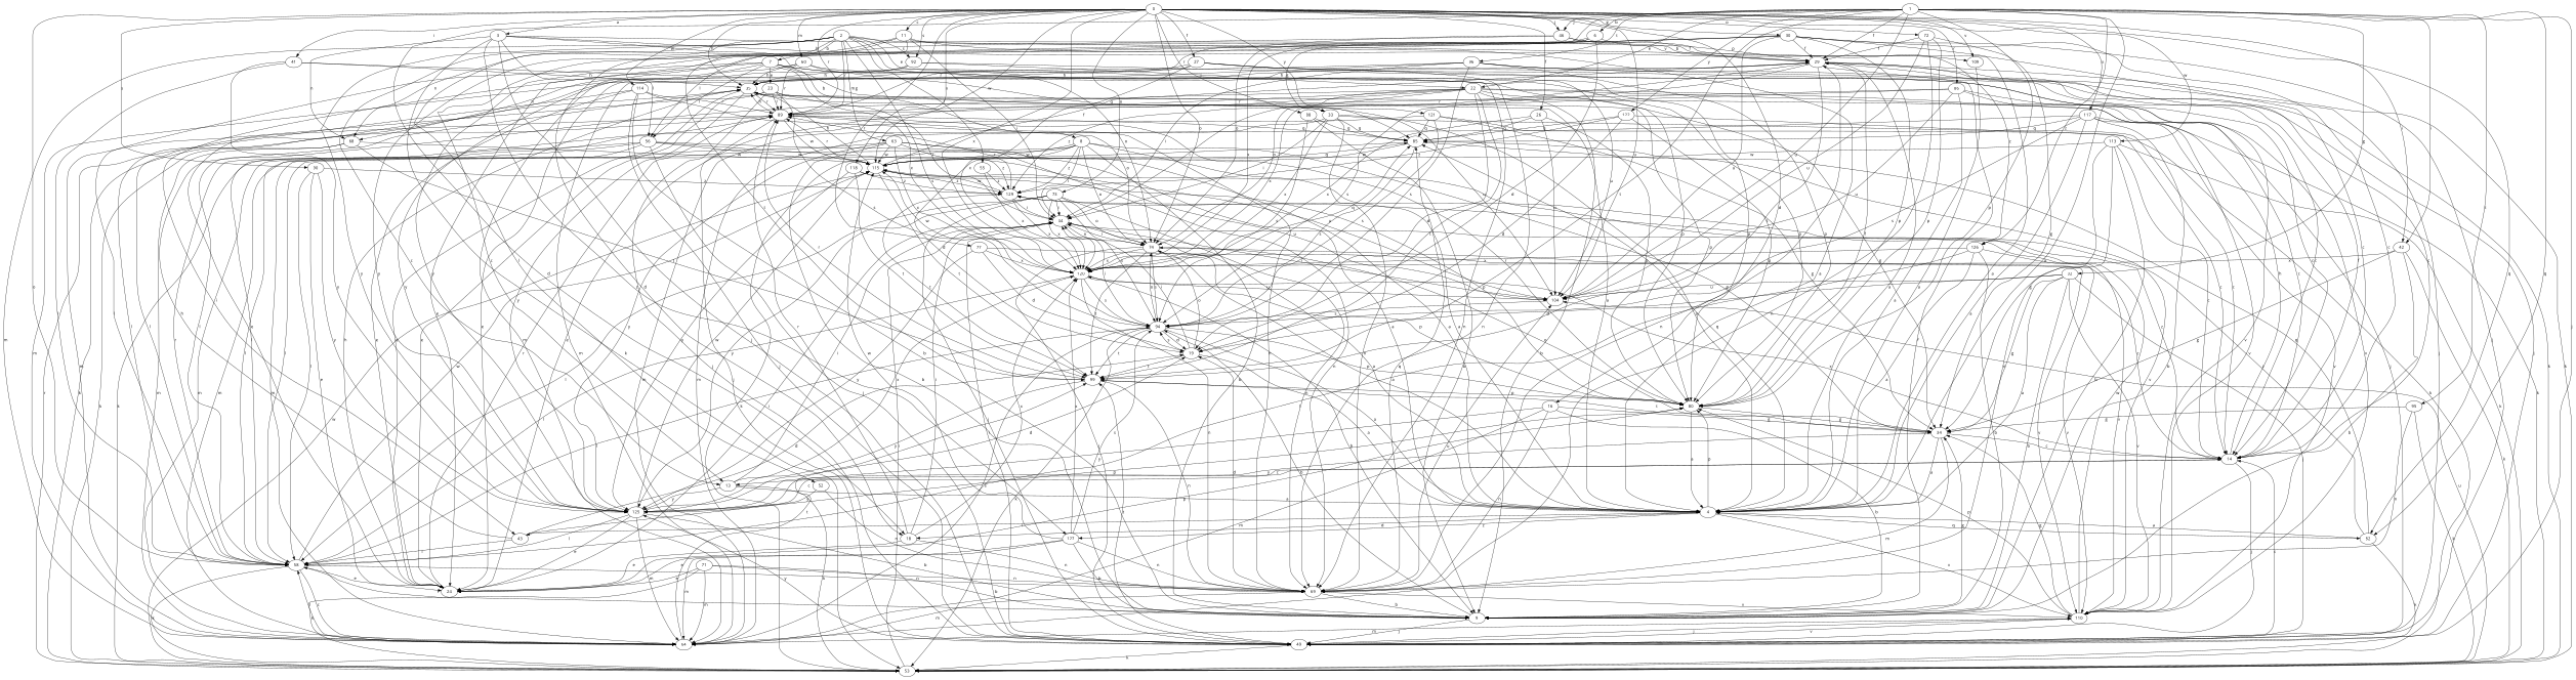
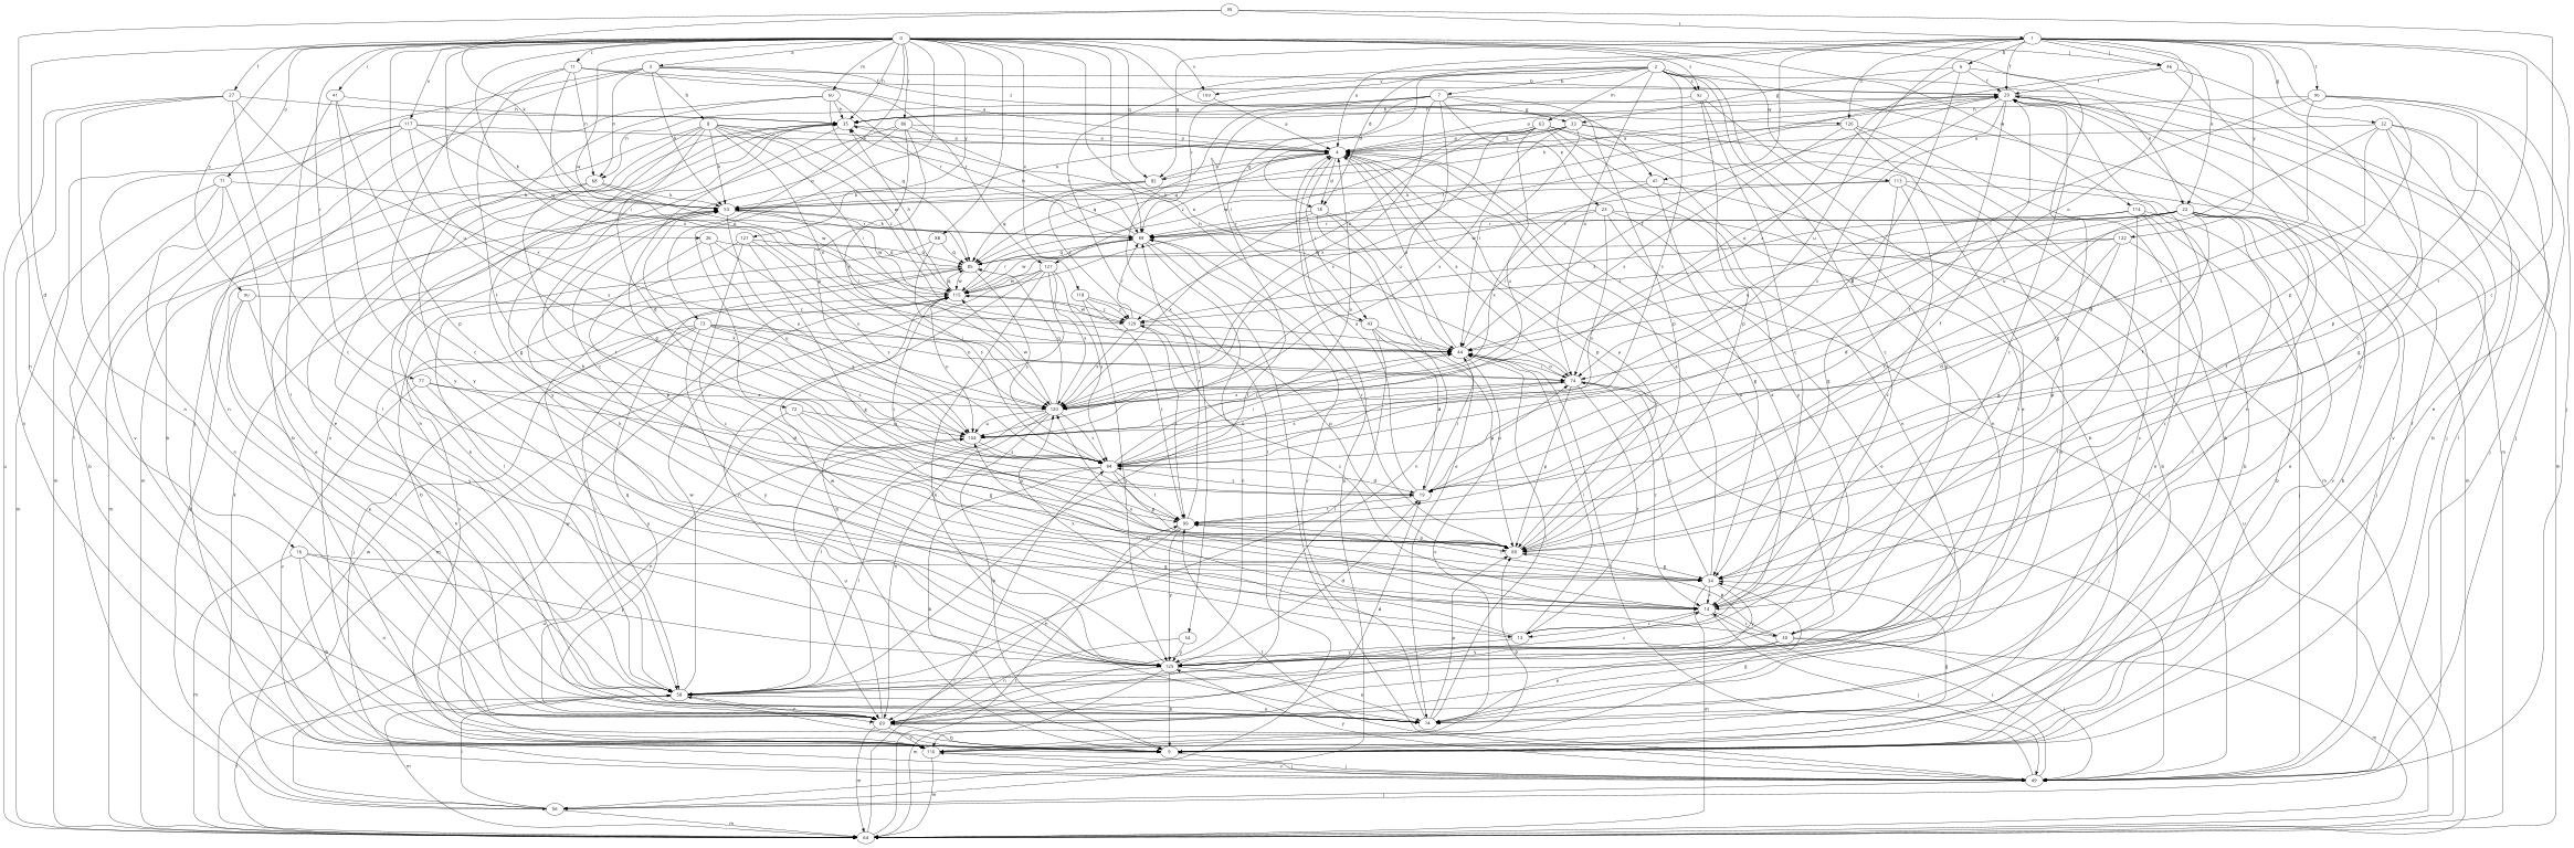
  strict digraph {
    fontname="Open Sans"
    node [fontname="Open Sans"]
    edge [fontname="Open Sans"]
    0
    3
    11
    16
    26
    27
    30
    n8 [label=35]
    41
    42
    46
    60
    71
    72
    73
    74
    77
    82
    86
    88
    89
    90
    92
    104
    109
    113
    114
    115
    117
    118
    120
    121
    29
    49
    126
    8
    53
    56
    68
    127
    4
    99
    13
    44
    64
    125
    9
    34
    69
    80
    85
    110
    14
    24
    58
    94
    19
    129
    1
    6
    18
    22
    32
    95
    96
    122
    43
    33
    2
    7
-   54 [label=52]
-   55
+   54
    63
    23
    0 -> 3 [label=a]
    0 -> 11 [label=c]
    0 -> 16 [label=d]
    0 -> 26 [label=f]
    0 -> 27 [label=f]
    0 -> 30 [label=g]
    0 -> n8 [label=h]
    0 -> 41 [label=i]
    0 -> 42 [label=i]
    0 -> 46 [label=j]
    0 -> 60 [label=m]
-   0 -> 58 [label=o]
+   0 -> 71 [label=o]
    0 -> 72 [label=o]
    0 -> 73 [label=o]
    0 -> 74 [label=o]
    0 -> 77 [label=r]
    0 -> 82 [label=q]
    0 -> 86 [label=r]
    0 -> 88 [label=r]
    0 -> 89 [label=r]
    0 -> 90 [label=s]
    0 -> 92 [label=s]
    0 -> 104 [label=u]
    0 -> 109 [label=v]
    0 -> 113 [label=w]
    0 -> 114 [label=w]
    0 -> 115 [label=w]
    0 -> 117 [label=x]
    0 -> 118 [label=x]
    0 -> 120 [label=x]
    0 -> 121 [label=y]
    3 -> 29 [label=b]
    3 -> 49 [label=j]
    3 -> 126 [label=z]
    3 -> 8 [label=b]
    3 -> 53 [label=k]
    3 -> 56 [label=l]
    3 -> 68 [label=n]
    3 -> 127 [label=z]
-   11 -> 29 [label=b]
+   11 -> 29 [label=f]
    11 -> 68 [label=n]
    11 -> 4 [label=a]
    11 -> 99 [label=t]
    11 -> 13 [label=c]
    11 -> 44 [label=i]
    16 -> 64 [label=m]
    16 -> 125 [label=y]
    16 -> 9 [label=b]
    16 -> 34 [label=g]
    16 -> 69 [label=n]
    26 -> 104 [label=u]
    26 -> 120 [label=x]
    26 -> 80 [label=p]
    26 -> 85 [label=q]
    27 -> n8 [label=h]
    27 -> 120 [label=x]
-   27 -> 64 [label=m]
+   27 -> 64 [label=u]
    27 -> 69 [label=n]
    27 -> 110 [label=v]
    27 -> 14 [label=c]
    30 -> 104 [label=u]
    30 -> 29 [label=f]
    30 -> 49 [label=j]
    30 -> 4 [label=a]
    30 -> 64 [label=m]
    30 -> 125 [label=y]
    30 -> 80 [label=p]
-   30 -> 14 [label=c]
+   14 -> 30 [label=c]
    30 -> 24 [label=e]
-   n8 -> 89 [label=r]
    n8 -> 4 [label=a]
    n8 -> 125 [label=y]
    n8 -> 80 [label=p]
    n8 -> 24 [label=e]
    n8 -> 58 [label=l]
    41 -> n8 [label=h]
    41 -> 125 [label=y]
    41 -> 80 [label=p]
    41 -> 58 [label=l]
    42 -> 120 [label=x]
    42 -> 53 [label=k]
    42 -> 9 [label=b]
    42 -> 34 [label=g]
    46 -> 89 [label=r]
    46 -> 29 [label=f]
    46 -> 125 [label=y]
    46 -> 14 [label=c]
    60 -> n8 [label=h]
    60 -> 89 [label=r]
    60 -> 125 [label=y]
    60 -> 69 [label=n]
    60 -> 85 [label=q]
    71 -> 53 [label=k]
    71 -> 64 [label=m]
    71 -> 9 [label=b]
    71 -> 69 [label=n]
    71 -> 24 [label=e]
    72 -> 104 [label=u]
-   72 -> 29 [label=f]
+   44 -> 29 [label=f]
    72 -> 34 [label=g]
    72 -> 69 [label=n]
    72 -> 80 [label=p]
    73 -> 74 [label=o]
    73 -> 120 [label=x]
    73 -> 49 [label=j]
    73 -> 44 [label=i]
    73 -> 125 [label=y]
    73 -> 69 [label=n]
    73 -> 58 [label=l]
    73 -> 94 [label=s]
    74 -> 120 [label=x]
    74 -> 49 [label=j]
    74 -> 4 [label=a]
-   74 -> 99 [label=t]
+   74 -> 13 [label=t]
    74 -> 44 [label=i]
    74 -> 80 [label=p]
    74 -> 14 [label=c]
    74 -> 94 [label=s]
    77 -> 120 [label=x]
    77 -> 125 [label=y]
    77 -> 110 [label=v]
    77 -> 19 [label=d]
    82 -> 53 [label=k]
    82 -> 4 [label=a]
    82 -> 85 [label=q]
    82 -> 129 [label=z]
    86 -> 89 [label=r]
    86 -> 104 [label=u]
    86 -> 120 [label=x]
    86 -> 4 [label=a]
    86 -> 110 [label=v]
    86 -> 14 [label=c]
    88 -> 9 [label=b]
    88 -> 85 [label=q]
    88 -> 94 [label=s]
    89 -> n8 [label=h]
    89 -> 115 [label=w]
    89 -> 49 [label=j]
    89 -> 53 [label=k]
    89 -> 69 [label=n]
    89 -> 85 [label=q]
    90 -> 125 [label=y]
    90 -> 24 [label=e]
    90 -> 58 [label=l]
    90 -> 129 [label=z]
    92 -> n8 [label=h]
    92 -> 80 [label=p]
    92 -> 14 [label=c]
    92 -> 24 [label=e]
    104 -> 44 [label=i]
    104 -> 94 [label=s]
    109 -> 4 [label=a]
    113 -> 115 [label=w]
    113 -> 53 [label=k]
    113 -> 9 [label=b]
    113 -> 34 [label=g]
    113 -> 69 [label=n]
    113 -> 14 [label=c]
    114 -> 74 [label=o]
    114 -> 89 [label=r]
    114 -> 49 [label=j]
    114 -> 9 [label=b]
    114 -> 24 [label=e]
    114 -> 58 [label=l]
    115 -> n8 [label=h]
    115 -> 89 [label=r]
    115 -> 104 [label=u]
    115 -> 29 [label=f]
    115 -> 99 [label=t]
    115 -> 85 [label=q]
    115 -> 129 [label=z]
    117 -> 53 [label=k]
    117 -> 4 [label=a]
    117 -> 64 [label=m]
    117 -> 9 [label=b]
    117 -> 85 [label=q]
    117 -> 110 [label=v]
    117 -> 94 [label=s]
    118 -> 99 [label=t]
    118 -> 125 [label=y]
    118 -> 80 [label=p]
    118 -> 129 [label=z]
    120 -> 104 [label=u]
    120 -> 115 [label=w]
    120 -> 9 [label=b]
    120 -> 69 [label=n]
    120 -> 85 [label=q]
    120 -> 58 [label=l]
    120 -> 94 [label=s]
    121 -> 34 [label=g]
    121 -> 85 [label=q]
    121 -> 14 [label=c]
    121 -> 58 [label=l]
    121 -> 94 [label=s]
    29 -> n8 [label=h]
    29 -> 74 [label=o]
    29 -> 49 [label=j]
    29 -> 53 [label=k]
    29 -> 4 [label=a]
    29 -> 99 [label=t]
    29 -> 64 [label=m]
    29 -> 69 [label=n]
    29 -> 14 [label=c]
    29 -> 94 [label=s]
    49 -> 53 [label=k]
    49 -> 99 [label=t]
    49 -> 44 [label=i]
    49 -> 125 [label=y]
    49 -> 110 [label=v]
    49 -> 14 [label=c]
    126 -> 120 [label=x]
    126 -> 4 [label=a]
    126 -> 9 [label=b]
    126 -> 110 [label=v]
    126 -> 58 [label=l]
    8 -> 74 [label=o]
    8 -> 115 [label=w]
    8 -> 53 [label=k]
    8 -> 4 [label=a]
    8 -> 44 [label=i]
    8 -> 64 [label=m]
    8 -> 9 [label=b]
    8 -> 34 [label=g]
    8 -> 19 [label=d]
    8 -> 129 [label=z]
    53 -> 89 [label=r]
    53 -> 104 [label=u]
    53 -> 115 [label=w]
    53 -> 44 [label=i]
    56 -> 104 [label=u]
    56 -> 115 [label=w]
-   56 -> 49 [label=j]
+   49 -> 56 [label=j]
    56 -> 53 [label=k]
    56 -> 4 [label=a]
    56 -> 64 [label=m]
    56 -> 58 [label=l]
    68 -> 115 [label=w]
    68 -> 53 [label=k]
    68 -> 99 [label=t]
    68 -> 64 [label=m]
    127 -> 115 [label=w]
    127 -> 120 [label=x]
    127 -> 64 [label=m]
    127 -> 9 [label=b]
    127 -> 69 [label=n]
    127 -> 24 [label=e]
    127 -> 94 [label=s]
    4 -> 82 [label=q]
    4 -> 127 [label=z]
    4 -> 80 [label=p]
    4 -> 85 [label=q]
-   4 -> 110 [label=v]
    4 -> 18 [label=d]
    4 -> 43 [label=i]
    99 -> 89 [label=r]
    99 -> 125 [label=y]
    99 -> 69 [label=n]
    99 -> 80 [label=p]
    13 -> 120 [label=x]
    13 -> 53 [label=k]
    13 -> 4 [label=a]
    13 -> 44 [label=i]
    13 -> 125 [label=y]
    44 -> 74 [label=o]
    44 -> 4 [label=a]
    44 -> 110 [label=v]
    64 -> 99 [label=t]
    64 -> 58 [label=l]
    64 -> 94 [label=s]
    125 -> 115 [label=w]
    125 -> 64 [label=m]
    125 -> 9 [label=b]
    125 -> 14 [label=c]
    125 -> 24 [label=e]
    125 -> 58 [label=l]
    125 -> 19 [label=d]
    9 -> 29 [label=f]
    9 -> 49 [label=j]
    9 -> 34 [label=g]
    9 -> 58 [label=l]
    34 -> 74 [label=o]
    34 -> 4 [label=a]
    34 -> 99 [label=t]
    34 -> 64 [label=m]
    34 -> 125 [label=y]
    34 -> 14 [label=c]
    69 -> 104 [label=u]
    69 -> 64 [label=m]
    69 -> 9 [label=b]
    69 -> 85 [label=q]
    69 -> 110 [label=v]
    69 -> 19 [label=d]
    80 -> 89 [label=r]
    80 -> 29 [label=f]
    80 -> 4 [label=a]
    80 -> 34 [label=g]
    85 -> 115 [label=w]
    85 -> 110 [label=v]
    85 -> 58 [label=l]
    85 -> 94 [label=s]
    110 -> 115 [label=w]
    110 -> 49 [label=j]
    110 -> 64 [label=m]
    110 -> 34 [label=g]
    110 -> 80 [label=p]
    14 -> n8 [label=h]
    14 -> 120 [label=x]
    14 -> 29 [label=f]
    14 -> 49 [label=j]
    14 -> 13 [label=c]
    14 -> 129 [label=z]
    24 -> n8 [label=h]
    24 -> 89 [label=r]
    24 -> 44 [label=i]
    24 -> 80 [label=p]
-   58 -> 89 [label=r]
    58 -> 115 [label=w]
    58 -> 53 [label=k]
-   58 -> 64 [label=c]
+   58 -> 64 [label=m]
    58 -> 69 [label=n]
    58 -> 24 [label=e]
    94 -> 74 [label=o]
    94 -> 53 [label=k]
    94 -> 4 [label=a]
    94 -> 99 [label=t]
    94 -> 44 [label=i]
-   9 -> 94 [label=b]
+   94 -> 9 [label=b]
    94 -> 80 [label=p]
    94 -> 58 [label=l]
    94 -> 19 [label=d]
    19 -> 74 [label=o]
    19 -> 4 [label=a]
    19 -> 99 [label=t]
    19 -> 44 [label=i]
    19 -> 94 [label=s]
    129 -> 89 [label=r]
    129 -> 115 [label=w]
    129 -> 120 [label=x]
    129 -> 99 [label=t]
    129 -> 44 [label=i]
    1 -> 42 [label=i]
    1 -> 46 [label=j]
    1 -> 74 [label=o]
    1 -> 82 [label=q]
    1 -> 104 [label=u]
    1 -> 29 [label=f]
    1 -> 49 [label=j]
    1 -> 126 [label=z]
    1 -> 4 [label=a]
    1 -> 99 [label=t]
    1 -> 80 [label=p]
    1 -> 6 [label=b]
    1 -> 18 [label=d]
    1 -> 22 [label=e]
    1 -> 32 [label=g]
-   1 -> 95 [label=t]
+   95 -> 1 [label=t]
    1 -> 96 [label=t]
    1 -> 122 [label=y]
    6 -> 120 [label=x]
-   6 -> 29 [label=p]
+   6 -> 29 [label=f]
    6 -> 56 [label=l]
    6 -> 19 [label=d]
    6 -> 33 [label=g]
    18 -> 89 [label=r]
    18 -> 120 [label=x]
    18 -> 44 [label=i]
    18 -> 69 [label=n]
    18 -> 24 [label=e]
    22 -> 89 [label=r]
    22 -> 49 [label=j]
    22 -> 99 [label=t]
    22 -> 44 [label=i]
    22 -> 9 [label=b]
    22 -> 34 [label=g]
    22 -> 110 [label=v]
    22 -> 24 [label=e]
    22 -> 58 [label=l]
    22 -> 19 [label=d]
    22 -> 129 [label=z]
    32 -> 104 [label=u]
    32 -> 49 [label=j]
    32 -> 4 [label=a]
    32 -> 9 [label=b]
    32 -> 34 [label=g]
    32 -> 110 [label=v]
    32 -> 19 [label=d]
    95 -> 53 [label=k]
-   95 -> 34 [label=g]
+   95 -> 34 [label=c]
    95 -> 69 [label=n]
-   96 -> n8 [label=j]
+   96 -> n8 [label=h]
    96 -> 49 [label=j]
-   96 -> 53 [label=k]
    96 -> 44 [label=i]
    96 -> 80 [label=p]
    96 -> 24 [label=e]
    96 -> 94 [label=s]
    122 -> 80 [label=p]
    122 -> 85 [label=q]
    122 -> 14 [label=c]
    122 -> 19 [label=d]
    122 -> 129 [label=z]
    43 -> n8 [label=h]
+   43 -> 44 [label=i]
    43 -> 80 [label=p]
    43 -> 58 [label=l]
    43 -> 19 [label=d]
    33 -> 120 [label=x]
    33 -> 53 [label=k]
    33 -> 4 [label=a]
    33 -> 44 [label=i]
    33 -> 64 [label=m]
    33 -> 69 [label=n]
    33 -> 85 [label=q]
    2 -> 74 [label=o]
    2 -> 89 [label=r]
    2 -> 92 [label=s]
    2 -> 109 [label=v]
    2 -> 13 [label=c]
    2 -> 64 [label=m]
    2 -> 125 [label=y]
    2 -> 94 [label=s]
    2 -> 18 [label=d]
    2 -> 22 [label=e]
    2 -> 7 [label=b]
    2 -> 54 [label=l]
-   2 -> 55 [label=l]
    2 -> 63 [label=m]
    7 -> 104 [label=u]
    7 -> 120 [label=x]
    7 -> 56 [label=l]
    7 -> 68 [label=n]
    7 -> 80 [label=p]
    7 -> 58 [label=l]
    7 -> 43 [label=i]
    7 -> 33 [label=g]
    7 -> 23 [label=e]
    54 -> 125 [label=y]
    54 -> 69 [label=n]
-   55 -> 120 [label=x]
-   55 -> 129 [label=z]
    63 -> 115 [label=w]
    63 -> 120 [label=x]
    63 -> 4 [label=a]
    63 -> 64 [label=m]
    63 -> 125 [label=y]
    63 -> 9 [label=b]
    63 -> 69 [label=n]
    63 -> 129 [label=z]
    23 -> 89 [label=r]
-   23 -> 104 [label=u]
+   63 -> 104 [label=u]
    23 -> 49 [label=j]
    23 -> 44 [label=i]
-   23 -> 64 [label=m]
+   23 -> 64 [label=u]
    23 -> 24 [label=e]
    23 -> 94 [label=s]
  }
